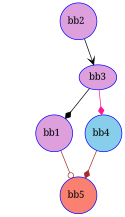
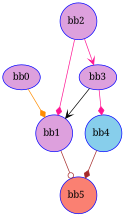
  digraph {
    fontname="Noto Serif"
    node [color=blue fillcolor=plum fontname="Noto Serif" shape=circle style=filled]
    edge [arrowhead=diamond color=brown fontname="Noto Serif"]
+   n1 [label="bb0\l" shape=ellipse]
    n2 [label="bb1\l"]
    n3 [fillcolor=salmon label="bb5\l"]
    n4 [label="bb2\l"]
    n5 [label="bb3\l" shape=ellipse]
    n6 [fillcolor=skyblue label="bb4\l"]
+   n1 -> n2 [color=darkorange]
    n2 -> n3 [arrowhead=odot]
-   n4 -> n5 [arrowhead=vee color=black]
-   n5 -> n2 [color=black]
+   n4 -> n2 [color=deeppink]
+   n4 -> n5 [arrowhead=vee color=deeppink]
+   n5 -> n2 [arrowhead=vee color=black]
    n5 -> n6 [color=deeppink]
    n6 -> n3
  }
